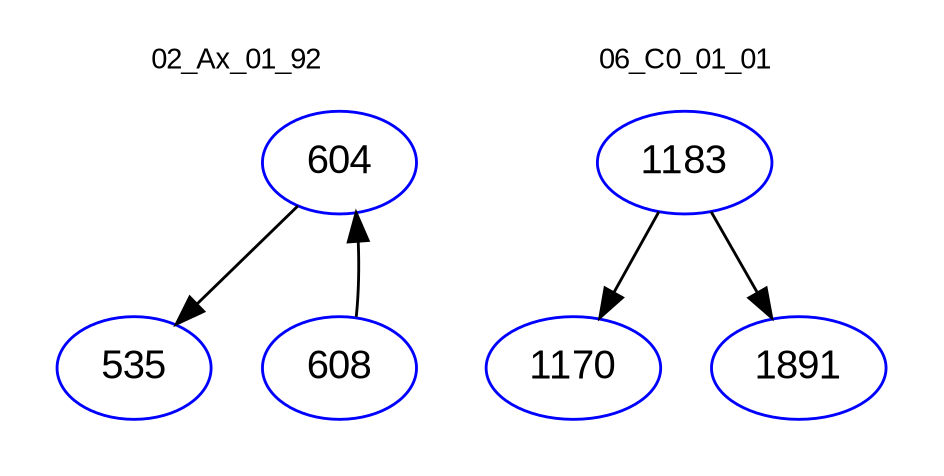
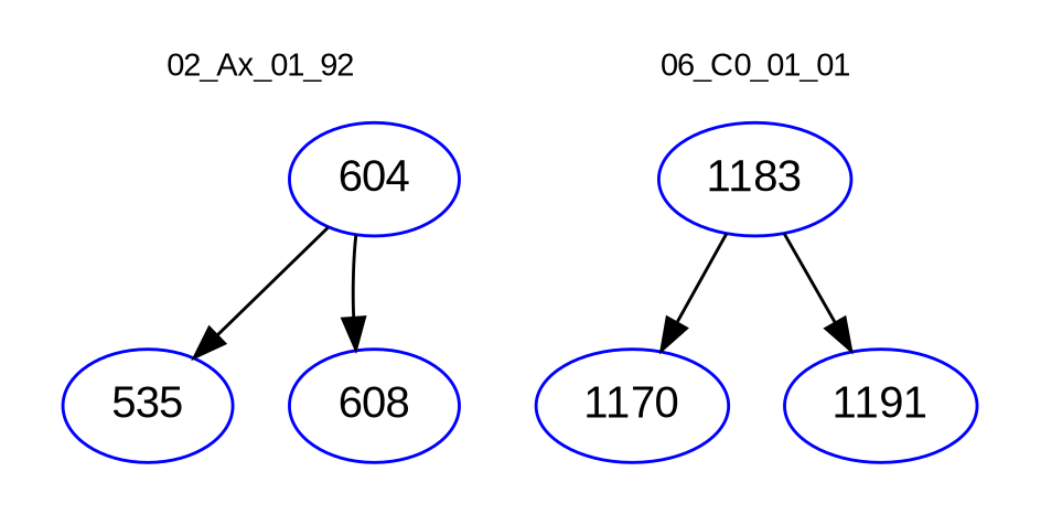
  digraph {
    fontname="Liberation Sans"
    node [color=blue fontname="Liberation Sans"]
    edge [color=black fontname="Liberation Sans"]
    n1 [label=604]
    n2 [label=535]
    n3 [label=608]
    n4 [label=1183]
    n5 [label=1170]
-   n6 [label=1891]
+   n6 [label=1191]
    subgraph cluster_1 {
      color=white
      fontsize=10
      label="02_Ax_01_92"
      n1
      n2
      n3
    }
    subgraph cluster_2 {
      color=white
      fontsize=10
      label="06_C0_01_01"
      n4
      n5
      n6
    }
    n1 -> n2
-   n3 -> n1
+   n1 -> n3
    n4 -> n5
    n4 -> n6
  }
